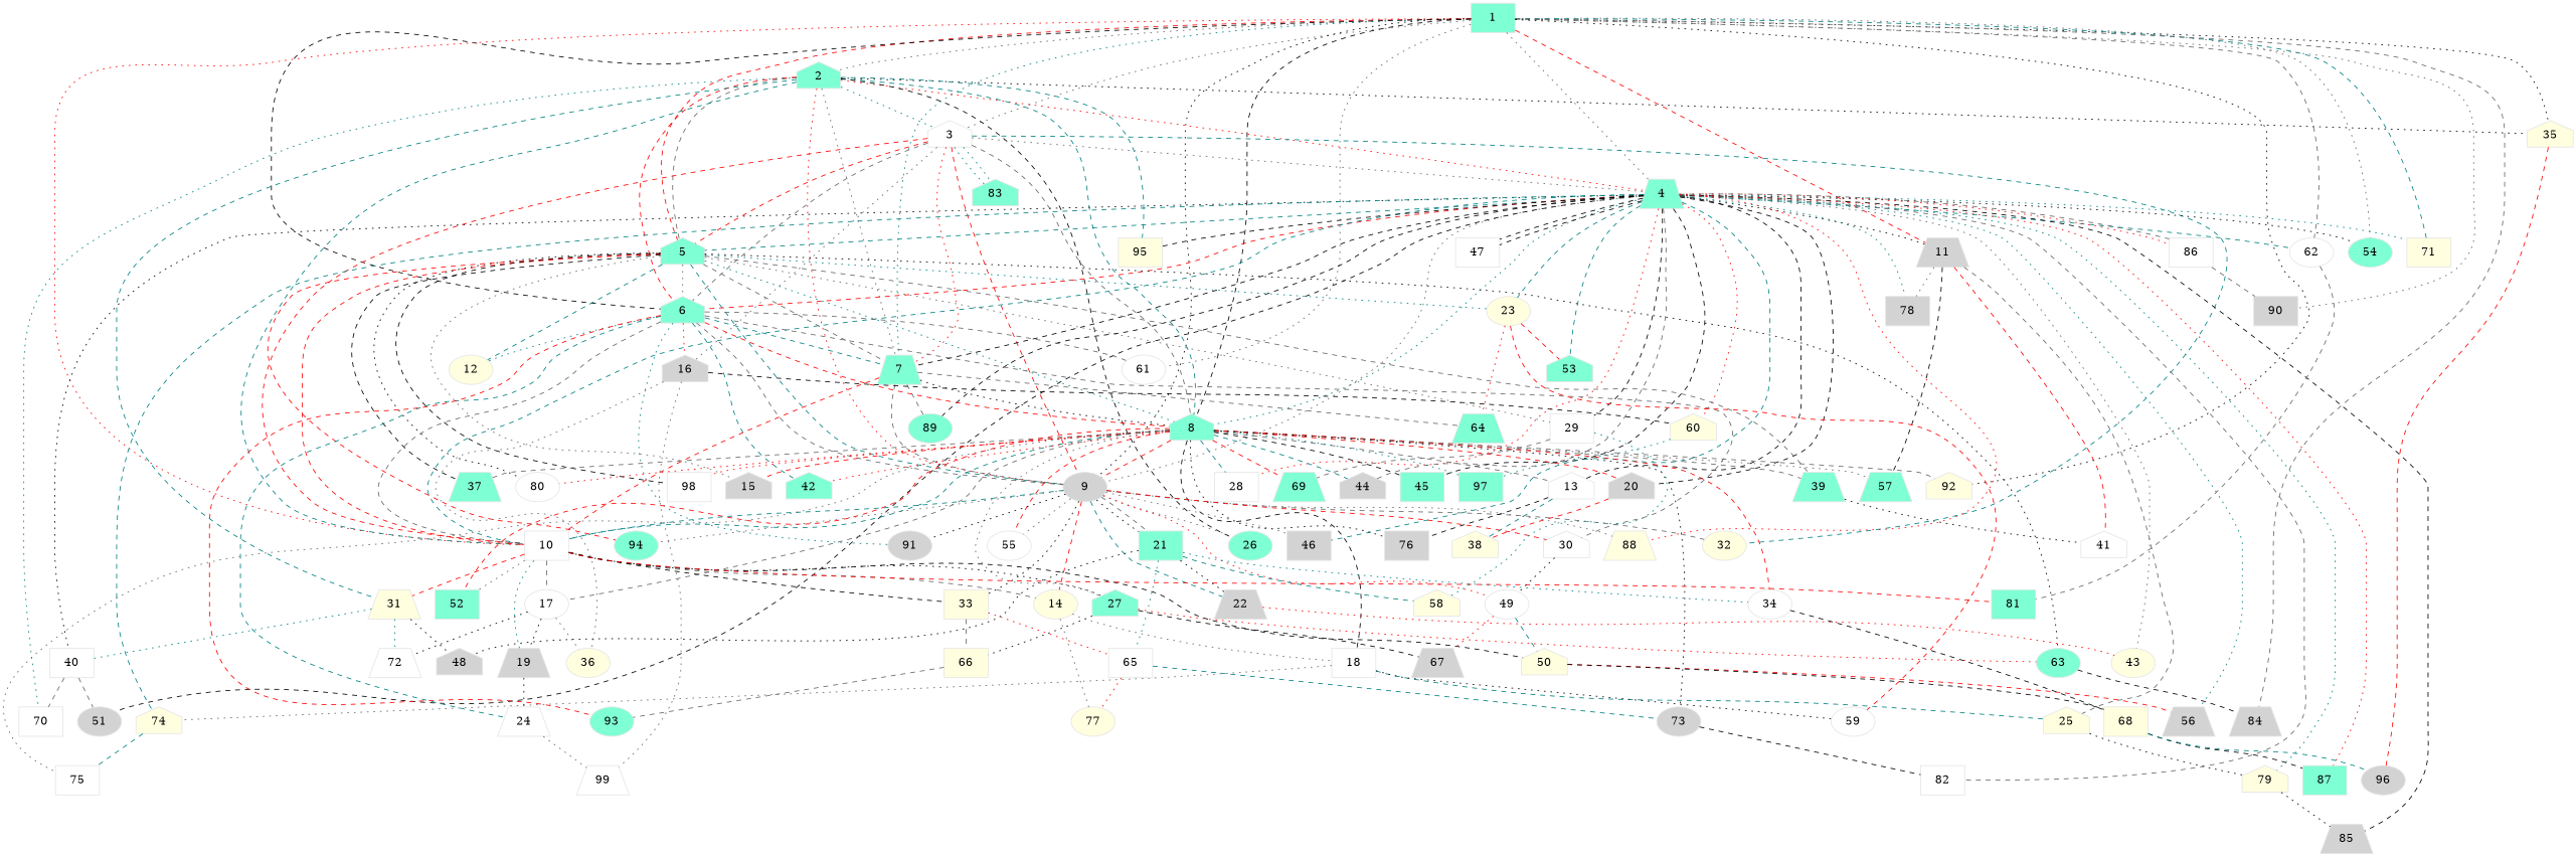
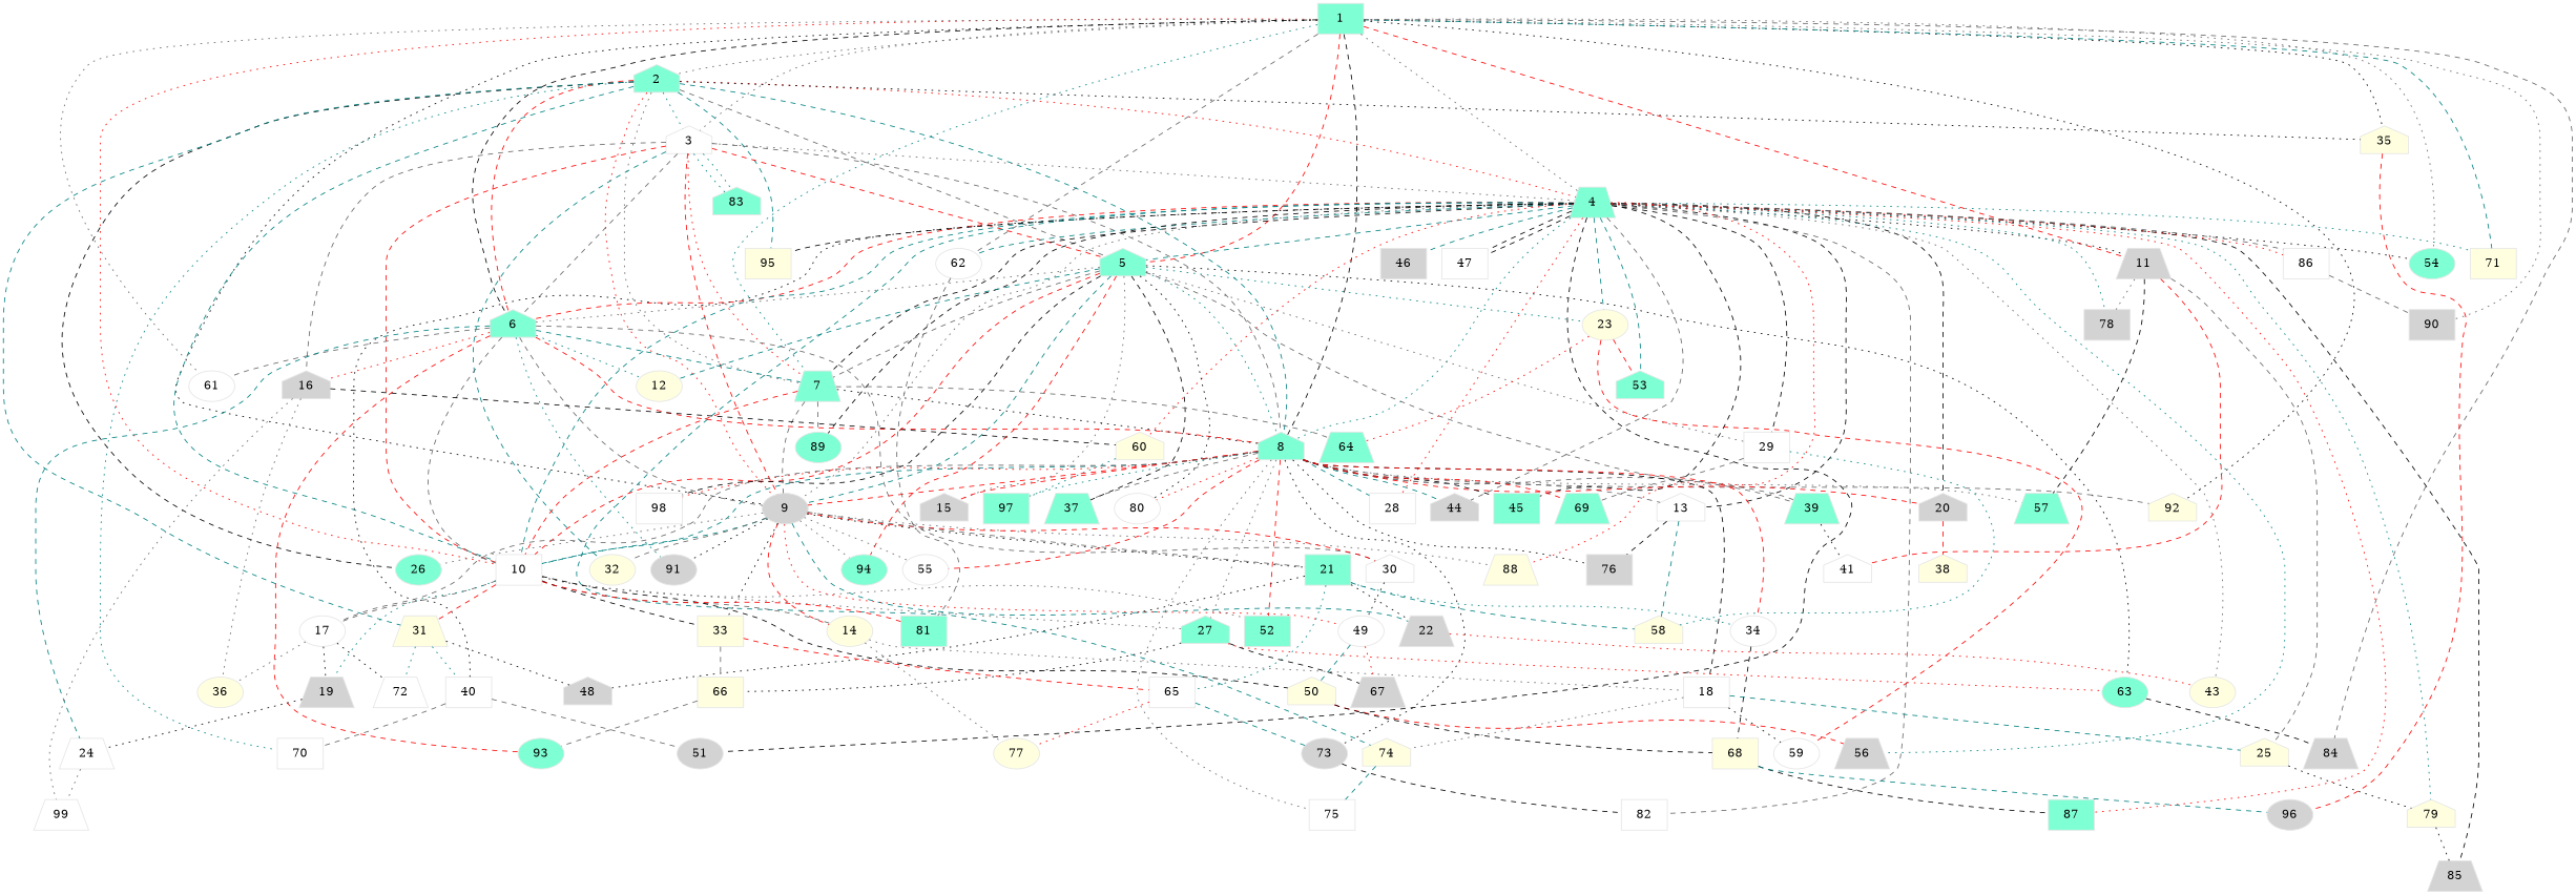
  graph {
    node [color=gray90 fillcolor=aquamarine shape=box style=filled]
    edge [color=gray40 style=dashed]
    1
    2 [shape=house]
    3 [fillcolor=white shape=house]
    4 [shape=trapezium]
    5 [shape=house]
    6 [shape=house]
    7 [shape=trapezium]
    8 [shape=house]
    9 [fillcolor=lightgrey shape=ellipse]
    10 [fillcolor=white]
    11 [fillcolor=lightgrey shape=trapezium]
    35 [fillcolor=lightyellow shape=house]
    54 [shape=ellipse]
    61 [fillcolor=white shape=ellipse]
    62 [fillcolor=white shape=ellipse]
    71 [fillcolor=lightyellow]
    84 [fillcolor=lightgrey shape=trapezium]
    90 [fillcolor=lightgrey]
    92 [fillcolor=lightyellow shape=house]
    26 [shape=ellipse]
    31 [fillcolor=lightyellow shape=trapezium]
    70 [fillcolor=white]
    95 [fillcolor=lightyellow]
    16 [fillcolor=lightgrey shape=house]
    32 [fillcolor=lightyellow shape=ellipse]
    83 [shape=house]
    13 [fillcolor=white shape=house]
    20 [fillcolor=lightgrey shape=house]
    23 [fillcolor=lightyellow shape=ellipse]
    28 [fillcolor=white]
    29 [fillcolor=white]
    40 [fillcolor=white]
    43 [fillcolor=lightyellow shape=ellipse]
    44 [fillcolor=lightgrey shape=house]
    45
    46 [fillcolor=lightgrey]
    47 [fillcolor=white]
    51 [fillcolor=lightgrey shape=ellipse]
    53 [shape=house]
    56 [fillcolor=lightgrey shape=trapezium]
    60 [fillcolor=lightyellow shape=house]
    74 [fillcolor=lightyellow shape=house]
    78 [fillcolor=lightgrey]
    79 [fillcolor=lightyellow shape=house]
    82 [fillcolor=white]
    85 [fillcolor=lightgrey shape=trapezium]
    86 [fillcolor=white]
    87
    88 [fillcolor=lightyellow shape=trapezium]
    89 [shape=ellipse]
    12 [fillcolor=lightyellow shape=ellipse]
    15 [fillcolor=lightgrey shape=house]
    37 [shape=trapezium]
    39 [shape=trapezium]
    63 [shape=ellipse]
    80 [fillcolor=white shape=ellipse]
    94 [shape=ellipse]
    98 [fillcolor=white]
    24 [fillcolor=white shape=trapezium]
    30 [fillcolor=white shape=house]
-   42 [shape=house]
    91 [fillcolor=lightgrey shape=ellipse]
    93 [shape=ellipse]
    64 [shape=trapezium]
    17 [fillcolor=white shape=ellipse]
    18 [fillcolor=white]
    27 [shape=house]
    34 [fillcolor=white shape=ellipse]
    52
    55 [fillcolor=white shape=ellipse]
    57 [shape=trapezium]
    69 [shape=trapezium]
    73 [fillcolor=lightgrey shape=ellipse]
    75 [fillcolor=white]
    76 [fillcolor=lightgrey]
    97
    14 [fillcolor=lightyellow shape=ellipse]
    21
    22 [fillcolor=lightgrey shape=trapezium]
    33 [fillcolor=lightyellow]
    49 [fillcolor=white shape=ellipse]
    19 [fillcolor=lightgrey shape=trapezium]
    50 [fillcolor=lightyellow shape=house]
    81
    25 [fillcolor=lightyellow shape=house]
    41 [fillcolor=white shape=house]
    96 [fillcolor=lightgrey shape=ellipse]
    72 [fillcolor=white shape=trapezium]
    48 [fillcolor=lightgrey shape=house]
    36 [fillcolor=lightyellow shape=ellipse]
    99 [fillcolor=white shape=trapezium]
    38 [fillcolor=lightyellow shape=house]
    59 [fillcolor=white shape=ellipse]
    58 [fillcolor=lightyellow shape=house]
    66 [fillcolor=lightyellow]
    67 [fillcolor=lightgrey shape=trapezium]
    68 [fillcolor=lightyellow]
    77 [fillcolor=lightyellow shape=ellipse]
    65 [fillcolor=white]
    1 -- 2 [style=dotted]
    1 -- 3 [style=dotted]
    1 -- 4 [style=dotted]
    1 -- 5 [color=red]
    1 -- 6 [color=black]
    1 -- 7 [color=teal style=dotted]
    1 -- 8 [color=black]
    1 -- 9 [color=black style=dotted]
    1 -- 10 [color=red style=dotted]
    1 -- 11 [color=red]
    1 -- 35 [color=black style=dotted]
    1 -- 54 [style=dotted]
    1 -- 61 [style=dotted]
    1 -- 62
    1 -- 71 [color=teal]
    1 -- 84
    1 -- 90 [style=dotted]
    1 -- 92 [color=black style=dotted]
    2 -- 3 [color=teal style=dotted]
    2 -- 4 [color=red style=dotted]
    2 -- 5
    2 -- 6 [color=red]
    2 -- 7 [style=dotted]
    2 -- 8 [color=teal]
    2 -- 9 [color=red style=dotted]
    2 -- 10 [color=teal]
    2 -- 35 [color=black style=dotted]
    2 -- 26 [color=black]
    2 -- 31 [color=teal]
    2 -- 70 [color=teal style=dotted]
    2 -- 95 [color=teal]
    3 -- 4 [style=dotted]
    3 -- 5 [color=red]
    3 -- 6
    3 -- 7 [color=red style=dotted]
    3 -- 8
    3 -- 9 [color=red]
    3 -- 10 [color=red]
-   3 -- 16 [style=dotted]
+   3 -- 16
    3 -- 32 [color=teal]
    3 -- 83 [color=teal style=dotted]
    3 -- 83 [color=teal style=dotted]
    4 -- 5 [color=teal]
    4 -- 6 [color=red]
    4 -- 7 [color=black]
    4 -- 8 [color=teal style=dotted]
    4 -- 9 [style=dotted]
    4 -- 10 [color=teal]
    4 -- 11 [color=black style=dotted]
    4 -- 54 [color=black style=dotted]
    4 -- 62 [color=teal]
    4 -- 71 [color=teal style=dotted]
    4 -- 95 [color=black]
    4 -- 13 [color=black]
    4 -- 20 [color=black]
    4 -- 23 [color=teal]
    4 -- 28 [color=red style=dotted]
    4 -- 29 [color=black]
    4 -- 40 [color=black style=dotted]
    4 -- 43 [style=dotted]
    4 -- 44
    4 -- 45 [color=black]
    4 -- 46 [color=teal]
    4 -- 47 [color=black]
    4 -- 47 [color=black]
    4 -- 51 [color=black]
    4 -- 53 [color=teal]
    4 -- 56 [color=teal style=dotted]
    4 -- 60 [color=red style=dotted]
    4 -- 74 [color=teal]
    4 -- 78 [color=teal style=dotted]
    4 -- 79 [color=teal style=dotted]
    4 -- 82
    4 -- 85 [color=black]
    4 -- 86 [color=red style=dotted]
    4 -- 86
    4 -- 87 [color=red style=dotted]
    4 -- 88 [color=red style=dotted]
    4 -- 89 [color=black]
    5 -- 6 [style=dotted]
    5 -- 7
    5 -- 8 [color=teal style=dotted]
    5 -- 9 [color=teal]
    5 -- 10 [color=red]
    5 -- 23 [color=teal style=dotted]
    5 -- 29 [style=dotted]
    5 -- 12 [color=teal]
    5 -- 15 [style=dotted]
    5 -- 37 [color=black]
    5 -- 39
    5 -- 63 [color=black style=dotted]
    5 -- 80 [color=black style=dotted]
    5 -- 94 [color=red]
    5 -- 98 [color=black]
    6 -- 7 [color=teal]
    6 -- 8 [color=red]
    6 -- 9
    6 -- 10
    6 -- 61
    6 -- 16 [color=red style=dotted]
    6 -- 12 [color=teal style=dotted]
    6 -- 24 [color=teal]
    6 -- 30
-   6 -- 42 [color=teal]
    6 -- 91 [color=teal style=dotted]
    6 -- 93 [color=red]
    7 -- 8 [color=black style=dotted]
    7 -- 9
    7 -- 10 [color=red]
    7 -- 89
    7 -- 64
    8 -- 9 [color=red]
    8 -- 10 [color=teal]
    8 -- 92
    8 -- 13
    8 -- 20 [color=red]
    8 -- 28 [color=teal]
    8 -- 44 [color=teal]
    8 -- 45 [color=black]
    8 -- 15 [color=red]
    8 -- 37
    8 -- 39
    8 -- 80 [color=red style=dotted]
    8 -- 98 [color=red style=dotted]
-   8 -- 42 [color=red style=dotted]
    8 -- 17
    8 -- 18 [color=black]
    8 -- 27 [style=dotted]
    8 -- 34 [color=red]
    8 -- 52 [color=red]
    8 -- 55 [color=red]
    8 -- 57 [style=dotted]
    8 -- 69 [color=red]
    8 -- 73 [color=black style=dotted]
    8 -- 75 [style=dotted]
    8 -- 76 [color=black style=dotted]
    8 -- 97 [color=teal style=dotted]
    9 -- 10 [color=teal]
    9 -- 26 [style=dotted]
    9 -- 32
-   9 -- 46 [style=dotted]
    9 -- 88 [style=dotted]
    9 -- 94 [style=dotted]
    9 -- 30 [color=red]
    9 -- 91 [color=black style=dotted]
    9 -- 55 [style=dotted]
    9 -- 14 [color=red]
    9 -- 21 [color=black style=dotted]
    9 -- 21
    9 -- 22 [color=teal]
    9 -- 33 [color=black style=dotted]
    9 -- 49 [color=red style=dotted]
    10 -- 31 [color=red]
    10 -- 17
-   10 -- 27 [color=black style=dotted]
+   10 -- 27 [style=dotted]
    10 -- 52 [style=dotted]
    10 -- 14
    10 -- 33 [color=black]
    10 -- 19 [color=teal style=dotted]
    10 -- 50 [color=black]
    10 -- 81 [color=red]
    11 -- 78 [style=dotted]
    11 -- 57 [color=black]
    11 -- 25
    11 -- 41 [color=red]
    35 -- 96 [color=red]
    62 -- 81
    31 -- 40 [color=teal style=dotted]
    31 -- 72 [color=teal style=dotted]
    31 -- 48 [color=black style=dotted]
    16 -- 60 [color=black]
    16 -- 36 [style=dotted]
    16 -- 99 [style=dotted]
    13 -- 76 [color=black]
-   13 -- 38 [color=teal]
+   13 -- 58 [color=teal]
    20 -- 38 [color=red]
    23 -- 53 [color=red]
    23 -- 64 [color=red style=dotted]
    23 -- 59 [color=red]
    29 -- 69
    29 -- 58 [color=teal style=dotted]
    40 -- 70
    40 -- 51
    60 -- 97 [color=teal style=dotted]
    74 -- 75 [color=teal]
    79 -- 85 [color=black style=dotted]
    86 -- 90
    39 -- 41 [color=black style=dotted]
    63 -- 84 [color=black]
    24 -- 99 [style=dotted]
    30 -- 49 [color=black style=dotted]
    17 -- 19 [color=black style=dotted]
    17 -- 72 [color=black style=dotted]
    17 -- 36 [style=dotted]
    18 -- 74 [style=dotted]
    18 -- 25 [color=teal]
    18 -- 59 [color=black style=dotted]
    27 -- 63 [color=red style=dotted]
    27 -- 66 [color=black style=dotted]
    27 -- 67 [color=black]
    34 -- 68 [color=black]
    73 -- 82 [color=black]
    14 -- 18 [style=dotted]
    14 -- 77 [style=dotted]
    21 -- 34 [color=teal style=dotted]
    21 -- 22 [color=black style=dotted]
    21 -- 48 [color=black style=dotted]
    21 -- 58 [color=teal]
    21 -- 65 [color=teal style=dotted]
    22 -- 43 [color=red style=dotted]
    33 -- 66
-   33 -- 65 [color=red style=dotted]
+   33 -- 65 [color=red]
    49 -- 50 [color=teal]
    49 -- 67 [color=red style=dotted]
    19 -- 24 [color=black style=dotted]
    50 -- 56 [color=red]
    50 -- 68 [color=black]
    25 -- 79 [color=black style=dotted]
    66 -- 93
    68 -- 87 [color=black]
    68 -- 96 [color=teal]
    65 -- 73 [color=teal]
    65 -- 77 [color=red style=dotted]
  }
